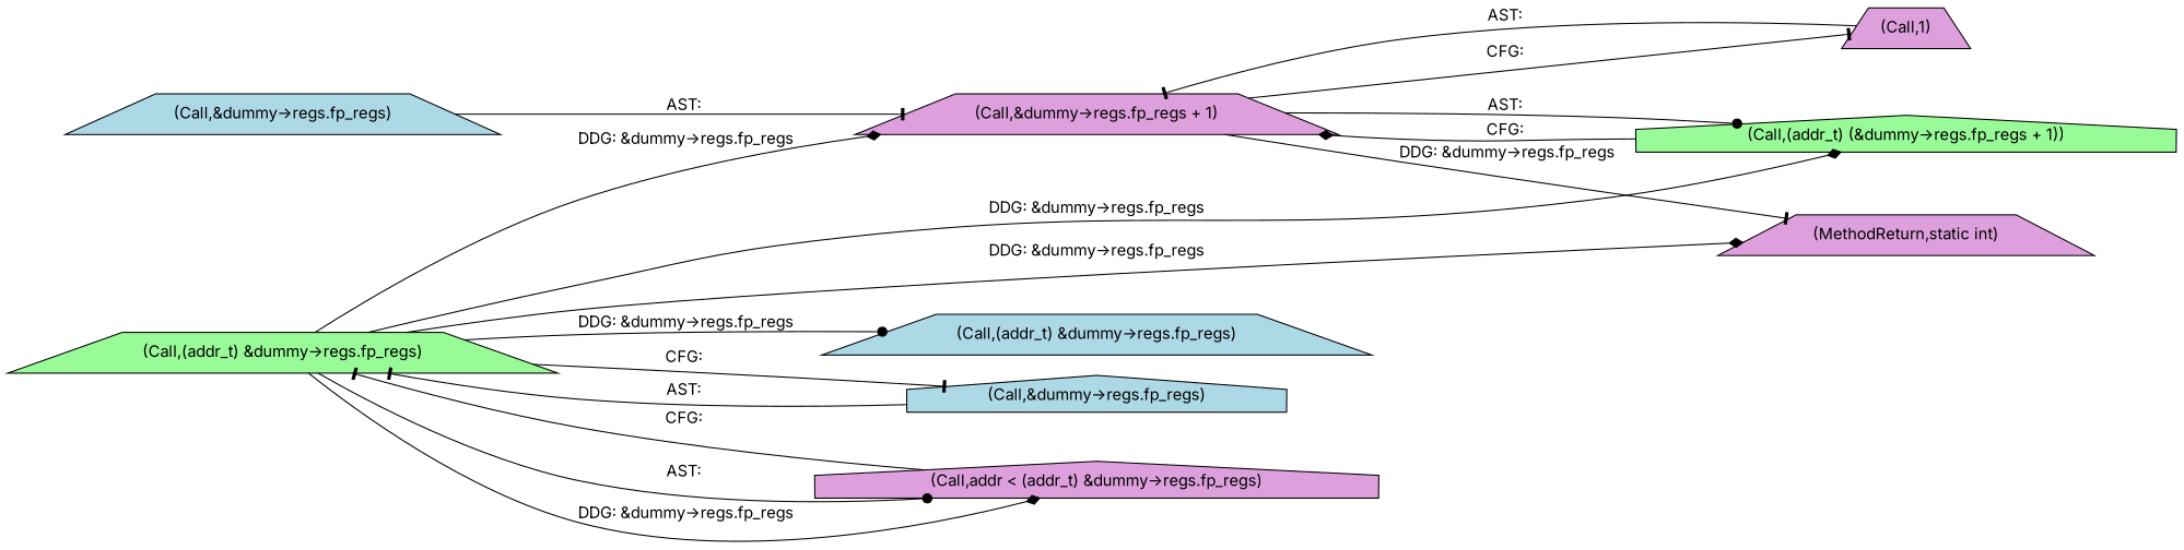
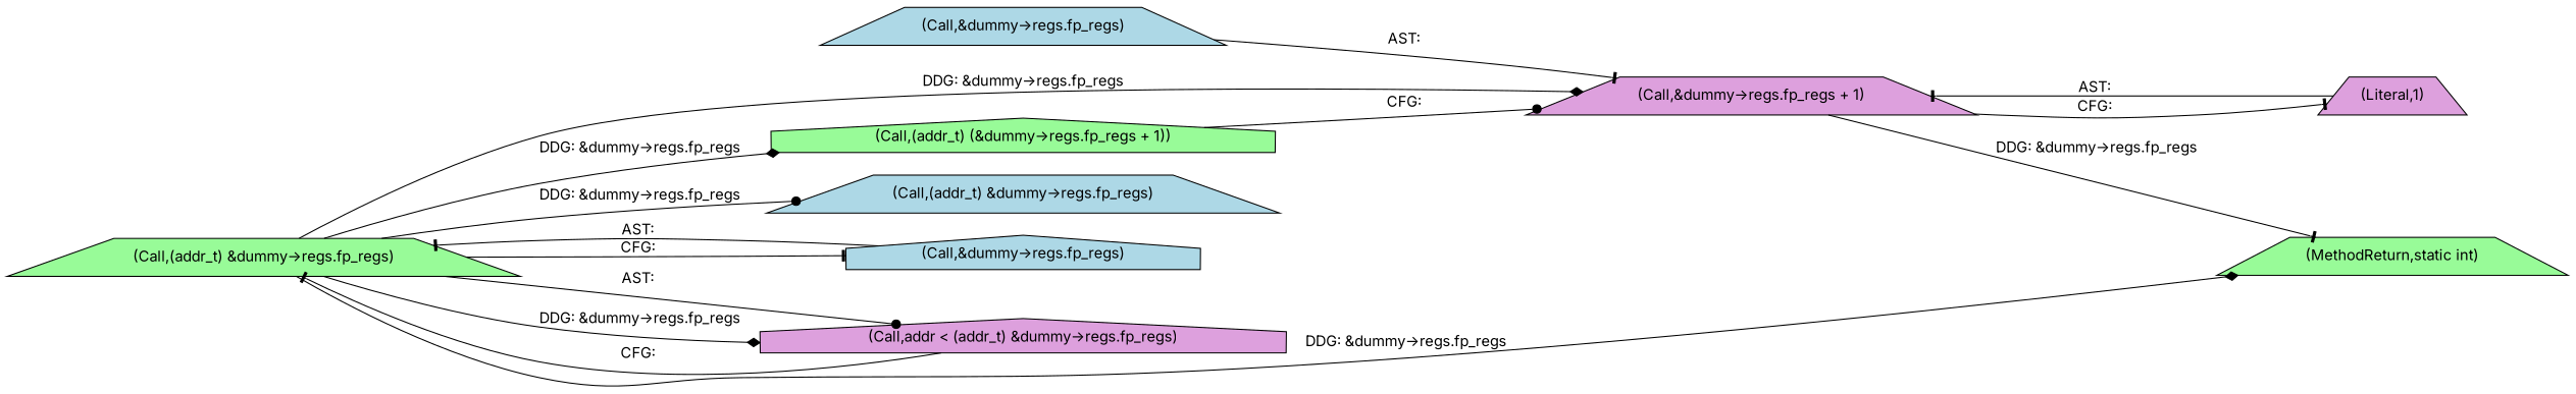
  digraph {
    fontname=Inter
    rankdir=LR
    node [fillcolor=plum fontname=Inter shape=trapezium style=filled]
    edge [arrowhead=tee fontname=Inter]
    n1 [label="(Call,&dummy->regs.fp_regs + 1)"]
    n2 [fillcolor=palegreen label="(Call,(addr_t) (&dummy->regs.fp_regs + 1))" shape=house]
-   n3 [label="(MethodReturn,static int)"]
-   n4 [label="(Call,1)"]
+   n3 [fillcolor=palegreen label="(MethodReturn,static int)"]
+   n4 [label="(Literal,1)"]
    n5 [fillcolor=palegreen label="(Call,(addr_t) &dummy->regs.fp_regs)"]
    n6 [fillcolor=lightblue label="(Call,(addr_t) &dummy->regs.fp_regs)"]
    n7 [fillcolor=lightblue label="(Call,&dummy->regs.fp_regs)" shape=house]
    n8 [label="(Call,addr < (addr_t) &dummy->regs.fp_regs)" shape=house]
    n9 [fillcolor=lightblue label="(Call,&dummy->regs.fp_regs)"]
-   n1 -> n2 [arrowhead=dot label="AST: "]
    n1 -> n3 [label="DDG: &dummy->regs.fp_regs"]
    n1 -> n4 [label="CFG: "]
-   n2 -> n1 [arrowhead=diamond label="CFG: "]
+   n2 -> n1 [arrowhead=dot label="CFG: "]
    n4 -> n1 [label="AST: "]
    n5 -> n1 [arrowhead=diamond label="DDG: &dummy->regs.fp_regs"]
    n5 -> n2 [arrowhead=diamond label="DDG: &dummy->regs.fp_regs"]
    n5 -> n3 [arrowhead=diamond label="DDG: &dummy->regs.fp_regs"]
    n5 -> n6 [arrowhead=dot label="DDG: &dummy->regs.fp_regs"]
    n5 -> n7 [label="CFG: "]
    n5 -> n8 [arrowhead=dot label="AST: "]
    n5 -> n8 [arrowhead=diamond label="DDG: &dummy->regs.fp_regs"]
    n7 -> n5 [label="AST: "]
    n8 -> n5 [label="CFG: "]
    n9 -> n1 [label="AST: "]
  }
